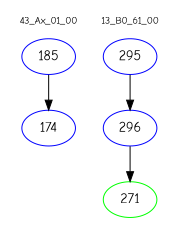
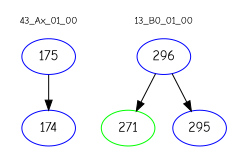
  digraph {
    fontname="Comic Neue"
    node [color=blue fontname="Comic Neue"]
    edge [color=black fontname="Comic Neue"]
-   n1 [label=185]
+   n1 [label=175]
    n2 [label=174]
    n3 [label=296]
    n4 [color=green label=271]
    n5 [label=295]
    subgraph cluster_1 {
      color=white
      fontsize=10
      label="43_Ax_01_00"
      n1
      n2
    }
    subgraph cluster_2 {
      color=white
      fontsize=10
-     label="13_B0_61_00"
+     label="13_B0_01_00"
      n3
      n4
      n5
    }
    n1 -> n2
    n3 -> n4
-   n5 -> n3
+   n3 -> n5
  }
